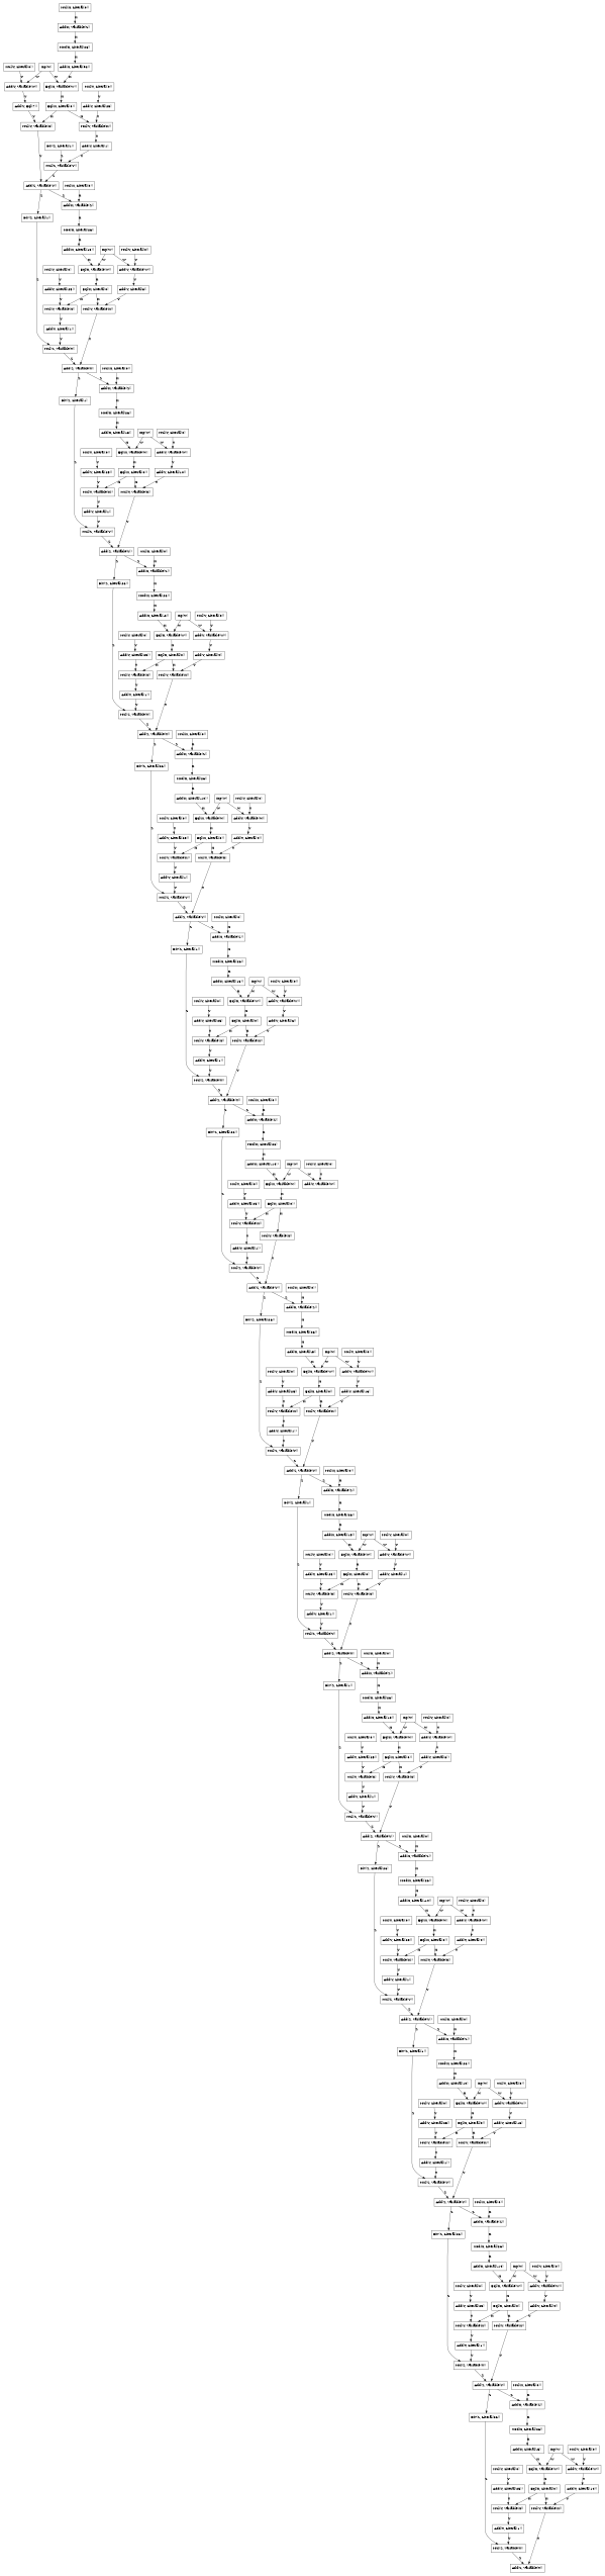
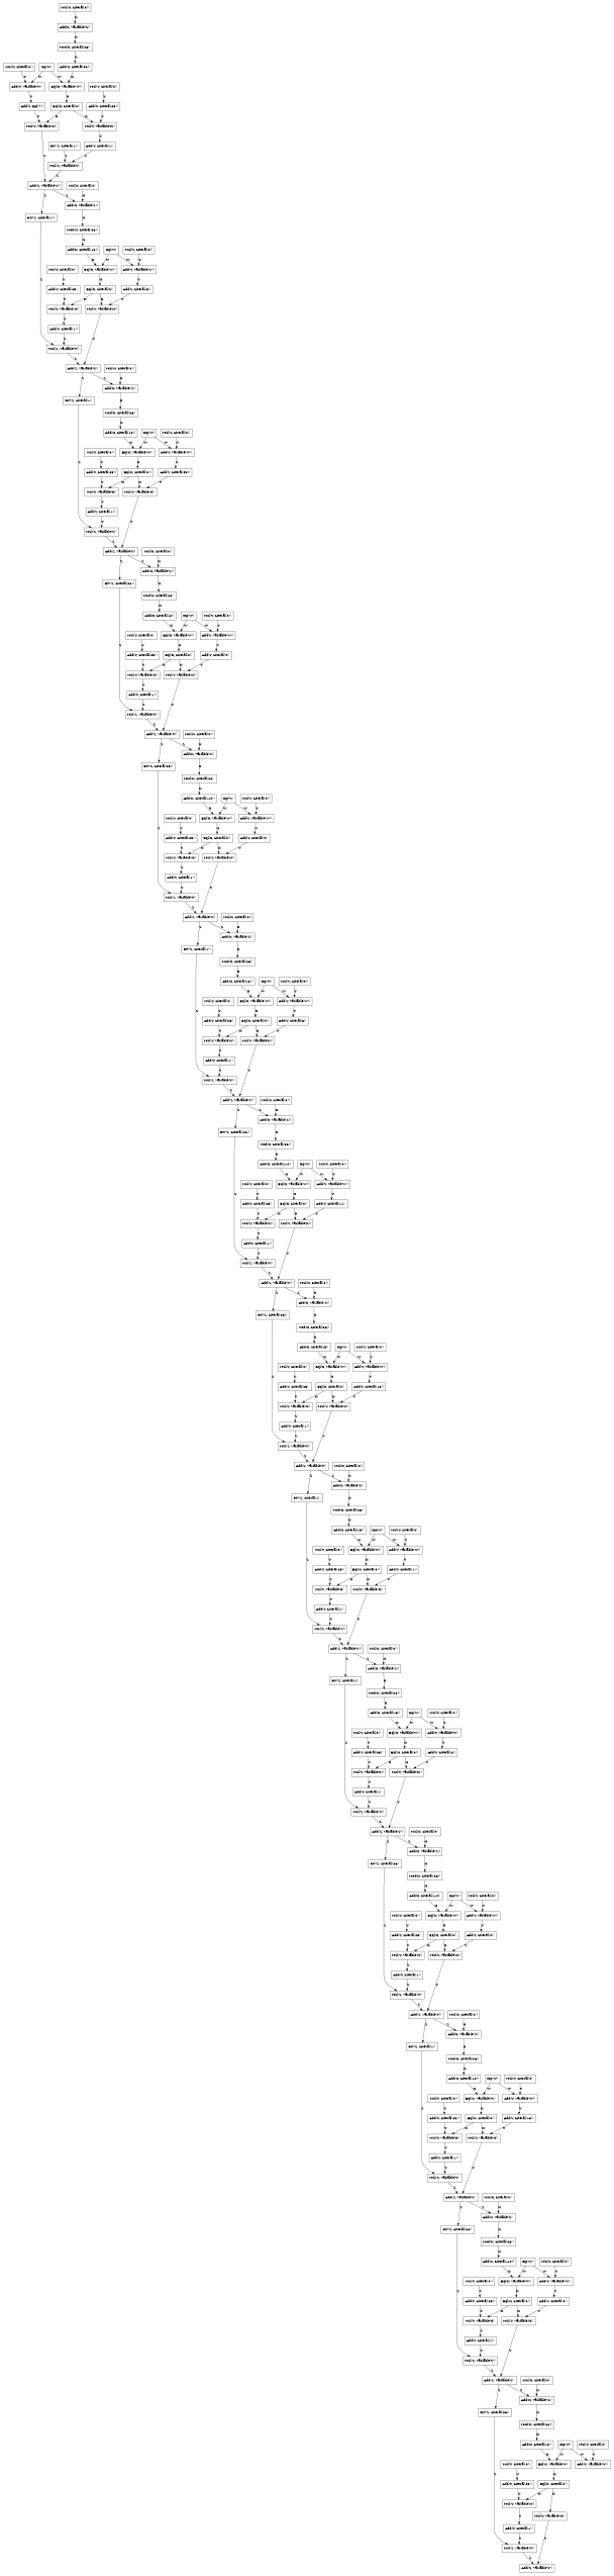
  digraph {
    fontname="DejaVu Serif"
    node [fontname="DejaVu Serif" shape=box]
    edge [fontname="DejaVu Serif" style=solid]
    n1 [label="Inp(W)"]
    n2 [label="Eql(X, Variable(W))"]
    n3 [label="Add(Y, Variable(W))"]
    n4 [label="Eql(X, Literal(0))"]
    n5 [label="Add(Y, Eql(7))"]
    n6 [label="Mul(X, Literal(0))"]
    n7 [label="Add(X, Variable(Z))"]
    n8 [label="Mod(X, Literal(26))"]
    n9 [label="Add(X, Literal(92))"]
    n10 [label="Div(Z, Literal(1))"]
    n11 [label="Mul(Z, Variable(Y))"]
    n12 [label="Add(Z, Variable(Y))"]
    n13 [label="Mul(Y, Variable(X))"]
    n14 [label="Mul(Y, Variable(X))"]
    n15 [label="Add(Y, Literal(1))"]
    n16 [label="Mul(Y, Literal(0))"]
    n17 [label="Add(Y, Literal(25))"]
    n18 [label="Add(X, Variable(Z))"]
    n19 [label="Div(Z, Literal(1))"]
    n20 [label="Mul(Y, Literal(0))"]
    n21 [label="Mod(X, Literal(26))"]
    n22 [label="Mul(Z, Variable(Y))"]
    n23 [label="Inp(W)"]
    n24 [label="Eql(X, Variable(W))"]
    n25 [label="Add(Y, Variable(W))"]
    n26 [label="Eql(X, Literal(0))"]
    n27 [label="Add(Y, Literal(8))"]
    n28 [label="Mul(X, Literal(0))"]
    n29 [label="Add(X, Literal(13))"]
    n30 [label="Add(Z, Variable(Y))"]
    n31 [label="Mul(Y, Variable(X))"]
    n32 [label="Mul(Y, Variable(X))"]
    n33 [label="Add(Y, Literal(1))"]
    n34 [label="Mul(Y, Literal(0))"]
    n35 [label="Add(Y, Literal(25))"]
    n36 [label="Add(X, Variable(Z))"]
    n37 [label="Div(Z, Literal(1))"]
    n38 [label="Mul(Y, Literal(0))"]
    n39 [label="Mod(X, Literal(26))"]
    n40 [label="Mul(Z, Variable(Y))"]
    n41 [label="Inp(W)"]
    n42 [label="Eql(X, Variable(W))"]
    n43 [label="Add(Y, Variable(W))"]
    n44 [label="Eql(X, Literal(0))"]
-   n45 [label="Add(Y, Literal(10))"]
+   n45 [label="Add(Y, Literal(50))"]
    n46 [label="Mul(X, Literal(0))"]
    n47 [label="Add(X, Literal(13))"]
    n48 [label="Add(Z, Variable(Y))"]
    n49 [label="Mul(Y, Variable(X))"]
    n50 [label="Mul(Y, Variable(X))"]
    n51 [label="Add(Y, Literal(1))"]
    n52 [label="Mul(Y, Literal(0))"]
    n53 [label="Add(Y, Literal(25))"]
    n54 [label="Add(X, Variable(Z))"]
    n55 [label="Div(Z, Literal(26))"]
    n56 [label="Mul(Y, Literal(0))"]
    n57 [label="Mod(X, Literal(26))"]
    n58 [label="Mul(Z, Variable(Y))"]
    n59 [label="Inp(W)"]
    n60 [label="Eql(X, Variable(W))"]
    n61 [label="Add(Y, Variable(W))"]
    n62 [label="Eql(X, Literal(0))"]
    n63 [label="Add(Y, Literal(4))"]
    n64 [label="Mul(X, Literal(0))"]
    n65 [label="Add(X, Literal(-2))"]
    n66 [label="Add(Z, Variable(Y))"]
    n67 [label="Mul(Y, Variable(X))"]
    n68 [label="Mul(Y, Variable(X))"]
    n69 [label="Add(Y, Literal(1))"]
    n70 [label="Mul(Y, Literal(0))"]
    n71 [label="Add(Y, Literal(25))"]
    n72 [label="Add(X, Variable(Z))"]
    n73 [label="Div(Z, Literal(26))"]
    n74 [label="Mul(Y, Literal(0))"]
    n75 [label="Mod(X, Literal(26))"]
    n76 [label="Mul(Z, Variable(Y))"]
    n77 [label="Inp(W)"]
    n78 [label="Eql(X, Variable(W))"]
    n79 [label="Add(Y, Variable(W))"]
    n80 [label="Eql(X, Literal(0))"]
    n81 [label="Add(Y, Literal(4))"]
    n82 [label="Mul(X, Literal(0))"]
    n83 [label="Add(X, Literal(-10))"]
    n84 [label="Add(Z, Variable(Y))"]
    n85 [label="Mul(Y, Variable(X))"]
    n86 [label="Mul(Y, Variable(X))"]
    n87 [label="Add(Y, Literal(1))"]
    n88 [label="Mul(Y, Literal(0))"]
    n89 [label="Add(Y, Literal(25))"]
    n90 [label="Add(X, Variable(Z))"]
    n91 [label="Div(Z, Literal(1))"]
    n92 [label="Mul(Y, Literal(0))"]
    n93 [label="Mod(X, Literal(26))"]
    n94 [label="Mul(Z, Variable(Y))"]
    n95 [label="Inp(W)"]
    n96 [label="Eql(X, Variable(W))"]
    n97 [label="Add(Y, Variable(W))"]
    n98 [label="Eql(X, Literal(0))"]
    n99 [label="Add(Y, Literal(6))"]
    n100 [label="Mul(X, Literal(0))"]
    n101 [label="Add(X, Literal(13))"]
    n102 [label="Add(Z, Variable(Y))"]
    n103 [label="Mul(Y, Variable(X))"]
    n104 [label="Mul(Y, Variable(X))"]
    n105 [label="Add(Y, Literal(1))"]
    n106 [label="Mul(Y, Literal(0))"]
    n107 [label="Add(Y, Literal(25))"]
    n108 [label="Add(X, Variable(Z))"]
    n109 [label="Div(Z, Literal(26))"]
    n110 [label="Mul(Y, Literal(0))"]
    n111 [label="Mod(X, Literal(26))"]
    n112 [label="Mul(Z, Variable(Y))"]
    n113 [label="Inp(W)"]
    n114 [label="Eql(X, Variable(W))"]
    n115 [label="Add(Y, Variable(W))"]
    n116 [label="Eql(X, Literal(0))"]
+   n117 [label="Add(Y, Literal(11))"]
    n118 [label="Mul(X, Literal(0))"]
    n119 [label="Add(X, Literal(-14))"]
    n120 [label="Add(Z, Variable(Y))"]
    n121 [label="Mul(Y, Variable(X))"]
    n122 [label="Mul(Y, Variable(X))"]
    n123 [label="Add(Y, Literal(1))"]
    n124 [label="Mul(Y, Literal(0))"]
    n125 [label="Add(Y, Literal(25))"]
    n126 [label="Add(X, Variable(Z))"]
    n127 [label="Div(Z, Literal(26))"]
    n128 [label="Mul(Y, Literal(0))"]
    n129 [label="Mod(X, Literal(26))"]
    n130 [label="Mul(Z, Variable(Y))"]
    n131 [label="Inp(W)"]
    n132 [label="Eql(X, Variable(W))"]
    n133 [label="Add(Y, Variable(W))"]
    n134 [label="Eql(X, Literal(0))"]
    n135 [label="Add(Y, Literal(13))"]
    n136 [label="Mul(X, Literal(0))"]
    n137 [label="Add(X, Literal(-5))"]
    n138 [label="Add(Z, Variable(Y))"]
    n139 [label="Mul(Y, Variable(X))"]
    n140 [label="Mul(Y, Variable(X))"]
    n141 [label="Add(Y, Literal(1))"]
    n142 [label="Mul(Y, Literal(0))"]
    n143 [label="Add(Y, Literal(25))"]
    n144 [label="Add(X, Variable(Z))"]
    n145 [label="Div(Z, Literal(1))"]
    n146 [label="Mul(Y, Literal(0))"]
    n147 [label="Mod(X, Literal(26))"]
    n148 [label="Mul(Z, Variable(Y))"]
    n149 [label="Inp(W)"]
    n150 [label="Eql(X, Variable(W))"]
    n151 [label="Add(Y, Variable(W))"]
    n152 [label="Eql(X, Literal(0))"]
    n153 [label="Add(Y, Literal(1))"]
    n154 [label="Mul(X, Literal(0))"]
    n155 [label="Add(X, Literal(15))"]
    n156 [label="Add(Z, Variable(Y))"]
    n157 [label="Mul(Y, Variable(X))"]
    n158 [label="Mul(Y, Variable(X))"]
    n159 [label="Add(Y, Literal(1))"]
    n160 [label="Mul(Y, Literal(0))"]
    n161 [label="Add(Y, Literal(25))"]
    n162 [label="Add(X, Variable(Z))"]
    n163 [label="Div(Z, Literal(1))"]
    n164 [label="Mul(Y, Literal(0))"]
    n165 [label="Mod(X, Literal(26))"]
    n166 [label="Mul(Z, Variable(Y))"]
    n167 [label="Inp(W)"]
    n168 [label="Eql(X, Variable(W))"]
    n169 [label="Add(Y, Variable(W))"]
    n170 [label="Eql(X, Literal(0))"]
    n171 [label="Add(Y, Literal(8))"]
    n172 [label="Mul(X, Literal(0))"]
    n173 [label="Add(X, Literal(15))"]
    n174 [label="Add(Z, Variable(Y))"]
    n175 [label="Mul(Y, Variable(X))"]
    n176 [label="Mul(Y, Variable(X))"]
    n177 [label="Add(Y, Literal(1))"]
    n178 [label="Mul(Y, Literal(0))"]
    n179 [label="Add(Y, Literal(25))"]
    n180 [label="Add(X, Variable(Z))"]
    n181 [label="Div(Z, Literal(26))"]
    n182 [label="Mul(Y, Literal(0))"]
    n183 [label="Mod(X, Literal(26))"]
    n184 [label="Mul(Z, Variable(Y))"]
    n185 [label="Inp(W)"]
    n186 [label="Eql(X, Variable(W))"]
    n187 [label="Add(Y, Variable(W))"]
    n188 [label="Eql(X, Literal(0))"]
    n189 [label="Add(Y, Literal(4))"]
    n190 [label="Mul(X, Literal(0))"]
    n191 [label="Add(X, Literal(-14))"]
    n192 [label="Add(Z, Variable(Y))"]
    n193 [label="Mul(Y, Variable(X))"]
    n194 [label="Mul(Y, Variable(X))"]
    n195 [label="Add(Y, Literal(1))"]
    n196 [label="Mul(Y, Literal(0))"]
    n197 [label="Add(Y, Literal(25))"]
    n198 [label="Add(X, Variable(Z))"]
    n199 [label="Div(Z, Literal(1))"]
    n200 [label="Mul(Y, Literal(0))"]
    n201 [label="Mod(X, Literal(26))"]
    n202 [label="Mul(Z, Variable(Y))"]
    n203 [label="Inp(W)"]
    n204 [label="Eql(X, Variable(W))"]
    n205 [label="Add(Y, Variable(W))"]
    n206 [label="Eql(X, Literal(0))"]
    n207 [label="Add(Y, Literal(13))"]
    n208 [label="Mul(X, Literal(0))"]
    n209 [label="Add(X, Literal(10))"]
    n210 [label="Add(Z, Variable(Y))"]
    n211 [label="Mul(Y, Variable(X))"]
    n212 [label="Mul(Y, Variable(X))"]
    n213 [label="Add(Y, Literal(1))"]
    n214 [label="Mul(Y, Literal(0))"]
    n215 [label="Add(Y, Literal(25))"]
    n216 [label="Add(X, Variable(Z))"]
    n217 [label="Div(Z, Literal(26))"]
    n218 [label="Mul(Y, Literal(0))"]
    n219 [label="Mod(X, Literal(26))"]
    n220 [label="Mul(Z, Variable(Y))"]
    n221 [label="Inp(W)"]
    n222 [label="Eql(X, Variable(W))"]
    n223 [label="Add(Y, Variable(W))"]
    n224 [label="Eql(X, Literal(0))"]
    n225 [label="Add(Y, Literal(4))"]
    n226 [label="Mul(X, Literal(0))"]
    n227 [label="Add(X, Literal(-14))"]
    n228 [label="Add(Z, Variable(Y))"]
    n229 [label="Mul(Y, Variable(X))"]
    n230 [label="Mul(Y, Variable(X))"]
    n231 [label="Add(Y, Literal(1))"]
    n232 [label="Mul(Y, Literal(0))"]
    n233 [label="Add(Y, Literal(25))"]
    n234 [label="Add(X, Variable(Z))"]
    n235 [label="Div(Z, Literal(26))"]
    n236 [label="Mul(Y, Literal(0))"]
    n237 [label="Mod(X, Literal(26))"]
    n238 [label="Mul(Z, Variable(Y))"]
    n239 [label="Inp(W)"]
    n240 [label="Eql(X, Variable(W))"]
    n241 [label="Add(Y, Variable(W))"]
    n242 [label="Eql(X, Literal(0))"]
-   n243 [label="Add(Y, Literal(14))"]
    n244 [label="Mul(X, Literal(0))"]
    n245 [label="Add(X, Literal(-5))"]
    n246 [label="Add(Z, Variable(Y))"]
    n247 [label="Mul(Y, Variable(X))"]
    n248 [label="Mul(Y, Variable(X))"]
    n249 [label="Add(Y, Literal(1))"]
    n250 [label="Mul(Y, Literal(0))"]
    n251 [label="Add(Y, Literal(25))"]
    n252 [label="Mul(Y, Literal(0))"]
    n1 -> n2 [label=W]
    n1 -> n3 [label=W]
    n2 -> n4 [label=X]
    n3 -> n5 [label=Y]
    n4 -> n13 [label=X]
    n4 -> n14 [label=X]
    n5 -> n14 [label=Y]
    n6 -> n7 [label=X]
    n7 -> n8 [label=X]
    n8 -> n9 [label=X]
    n9 -> n2 [label=X]
    n10 -> n11 [label=Z]
    n11 -> n12 [label=Z]
    n12 -> n18 [label=Z]
    n12 -> n19 [label=Z]
    n13 -> n15 [label=Y]
    n14 -> n12 [label=Y]
    n15 -> n11 [label=Y]
    n16 -> n17 [label=Y]
    n17 -> n13 [label=Y]
    n18 -> n21 [label=X]
    n19 -> n22 [label=Z]
    n20 -> n3 [label=Y]
    n21 -> n29 [label=X]
    n22 -> n30 [label=Z]
    n23 -> n24 [label=W]
    n23 -> n25 [label=W]
    n24 -> n26 [label=X]
    n25 -> n27 [label=Y]
    n26 -> n31 [label=X]
    n26 -> n32 [label=X]
    n27 -> n32 [label=Y]
    n28 -> n18 [label=X]
    n29 -> n24 [label=X]
    n30 -> n36 [label=Z]
    n30 -> n37 [label=Z]
    n31 -> n33 [label=Y]
    n32 -> n30 [label=Y]
    n33 -> n22 [label=Y]
    n34 -> n35 [label=Y]
    n35 -> n31 [label=Y]
    n36 -> n39 [label=X]
    n37 -> n40 [label=Z]
    n38 -> n25 [label=Y]
    n39 -> n47 [label=X]
    n40 -> n48 [label=Z]
    n41 -> n42 [label=W]
    n41 -> n43 [label=W]
    n42 -> n44 [label=X]
    n43 -> n45 [label=Y]
    n44 -> n49 [label=X]
    n44 -> n50 [label=X]
    n45 -> n50 [label=Y]
    n46 -> n36 [label=X]
    n47 -> n42 [label=X]
    n48 -> n54 [label=Z]
    n48 -> n55 [label=Z]
    n49 -> n51 [label=Y]
    n50 -> n48 [label=Y]
    n51 -> n40 [label=Y]
    n52 -> n53 [label=Y]
    n53 -> n49 [label=Y]
    n54 -> n57 [label=X]
    n55 -> n58 [label=Z]
    n56 -> n43 [label=Y]
    n57 -> n65 [label=X]
    n58 -> n66 [label=Z]
    n59 -> n60 [label=W]
    n59 -> n61 [label=W]
    n60 -> n62 [label=X]
    n61 -> n63 [label=Y]
    n62 -> n67 [label=X]
    n62 -> n68 [label=X]
    n63 -> n68 [label=Y]
    n64 -> n54 [label=X]
    n65 -> n60 [label=X]
    n66 -> n72 [label=Z]
    n66 -> n73 [label=Z]
    n67 -> n69 [label=Y]
    n68 -> n66 [label=Y]
    n69 -> n58 [label=Y]
    n70 -> n71 [label=Y]
    n71 -> n67 [label=Y]
    n72 -> n75 [label=X]
    n73 -> n76 [label=Z]
    n74 -> n61 [label=Y]
    n75 -> n83 [label=X]
    n76 -> n84 [label=Z]
    n77 -> n78 [label=W]
    n77 -> n79 [label=W]
    n78 -> n80 [label=X]
    n79 -> n81 [label=Y]
    n80 -> n85 [label=X]
    n80 -> n86 [label=X]
    n81 -> n86 [label=Y]
    n82 -> n72 [label=X]
    n83 -> n78 [label=X]
    n84 -> n90 [label=Z]
    n84 -> n91 [label=Z]
    n85 -> n87 [label=Y]
    n86 -> n84 [label=Y]
    n87 -> n76 [label=Y]
    n88 -> n89 [label=Y]
    n89 -> n85 [label=Y]
    n90 -> n93 [label=X]
    n91 -> n94 [label=Z]
    n92 -> n79 [label=Y]
    n93 -> n101 [label=X]
    n94 -> n102 [label=Z]
    n95 -> n96 [label=W]
    n95 -> n97 [label=W]
    n96 -> n98 [label=X]
    n97 -> n99 [label=Y]
    n98 -> n103 [label=X]
    n98 -> n104 [label=X]
    n99 -> n104 [label=Y]
    n100 -> n90 [label=X]
    n101 -> n96 [label=X]
    n102 -> n108 [label=Z]
    n102 -> n109 [label=Z]
    n103 -> n105 [label=Y]
    n104 -> n102 [label=Y]
    n105 -> n94 [label=Y]
    n106 -> n107 [label=Y]
    n107 -> n103 [label=Y]
    n108 -> n111 [label=X]
    n109 -> n112 [label=Z]
    n110 -> n97 [label=Y]
    n111 -> n119 [label=X]
    n112 -> n120 [label=Z]
    n113 -> n114 [label=W]
    n113 -> n115 [label=W]
    n114 -> n116 [label=X]
+   n115 -> n117 [label=Y]
    n116 -> n121 [label=X]
    n116 -> n122 [label=X]
+   n117 -> n122 [label=Y]
    n118 -> n108 [label=X]
    n119 -> n114 [label=X]
    n120 -> n126 [label=Z]
    n120 -> n127 [label=Z]
    n121 -> n123 [label=Y]
    n122 -> n120 [label=Y]
    n123 -> n112 [label=Y]
    n124 -> n125 [label=Y]
    n125 -> n121 [label=Y]
    n126 -> n129 [label=X]
    n127 -> n130 [label=Z]
    n128 -> n115 [label=Y]
    n129 -> n137 [label=X]
    n130 -> n138 [label=Z]
    n131 -> n132 [label=W]
    n131 -> n133 [label=W]
    n132 -> n134 [label=X]
    n133 -> n135 [label=Y]
    n134 -> n139 [label=X]
    n134 -> n140 [label=X]
    n135 -> n140 [label=Y]
    n136 -> n126 [label=X]
    n137 -> n132 [label=X]
    n138 -> n144 [label=Z]
    n138 -> n145 [label=Z]
    n139 -> n141 [label=Y]
    n140 -> n138 [label=Y]
    n141 -> n130 [label=Y]
    n142 -> n143 [label=Y]
    n143 -> n139 [label=Y]
    n144 -> n147 [label=X]
    n145 -> n148 [label=Z]
    n146 -> n133 [label=Y]
    n147 -> n155 [label=X]
    n148 -> n156 [label=Z]
    n149 -> n150 [label=W]
    n149 -> n151 [label=W]
    n150 -> n152 [label=X]
    n151 -> n153 [label=Y]
    n152 -> n157 [label=X]
    n152 -> n158 [label=X]
    n153 -> n158 [label=Y]
    n154 -> n144 [label=X]
    n155 -> n150 [label=X]
    n156 -> n162 [label=Z]
    n156 -> n163 [label=Z]
    n157 -> n159 [label=Y]
    n158 -> n156 [label=Y]
    n159 -> n148 [label=Y]
    n160 -> n161 [label=Y]
    n161 -> n157 [label=Y]
    n162 -> n165 [label=X]
    n163 -> n166 [label=Z]
    n164 -> n151 [label=Y]
    n165 -> n173 [label=X]
    n166 -> n174 [label=Z]
    n167 -> n168 [label=W]
    n167 -> n169 [label=W]
    n168 -> n170 [label=X]
    n169 -> n171 [label=Y]
    n170 -> n175 [label=X]
    n170 -> n176 [label=X]
    n171 -> n176 [label=Y]
    n172 -> n162 [label=X]
    n173 -> n168 [label=X]
    n174 -> n180 [label=Z]
    n174 -> n181 [label=Z]
    n175 -> n177 [label=Y]
    n176 -> n174 [label=Y]
    n177 -> n166 [label=Y]
    n178 -> n179 [label=Y]
    n179 -> n175 [label=Y]
    n180 -> n183 [label=X]
    n181 -> n184 [label=Z]
    n182 -> n169 [label=Y]
    n183 -> n191 [label=X]
    n184 -> n192 [label=Z]
    n185 -> n186 [label=W]
    n185 -> n187 [label=W]
    n186 -> n188 [label=X]
    n187 -> n189 [label=Y]
    n188 -> n193 [label=X]
    n188 -> n194 [label=X]
    n189 -> n194 [label=Y]
    n190 -> n180 [label=X]
    n191 -> n186 [label=X]
    n192 -> n198 [label=Z]
    n192 -> n199 [label=Z]
    n193 -> n195 [label=Y]
    n194 -> n192 [label=Y]
    n195 -> n184 [label=Y]
    n196 -> n197 [label=Y]
    n197 -> n193 [label=Y]
    n198 -> n201 [label=X]
    n199 -> n202 [label=Z]
    n200 -> n187 [label=Y]
    n201 -> n209 [label=X]
    n202 -> n210 [label=Z]
    n203 -> n204 [label=W]
    n203 -> n205 [label=W]
    n204 -> n206 [label=X]
    n205 -> n207 [label=Y]
    n206 -> n211 [label=X]
    n206 -> n212 [label=X]
    n207 -> n212 [label=Y]
    n208 -> n198 [label=X]
    n209 -> n204 [label=X]
    n210 -> n216 [label=Z]
    n210 -> n217 [label=Z]
    n211 -> n213 [label=Y]
    n212 -> n210 [label=Y]
    n213 -> n202 [label=Y]
    n214 -> n215 [label=Y]
    n215 -> n211 [label=Y]
    n216 -> n219 [label=X]
    n217 -> n220 [label=Z]
    n218 -> n205 [label=Y]
    n219 -> n227 [label=X]
    n220 -> n228 [label=Z]
    n221 -> n222 [label=W]
    n221 -> n223 [label=W]
    n222 -> n224 [label=X]
    n223 -> n225 [label=Y]
    n224 -> n229 [label=X]
    n224 -> n230 [label=X]
    n225 -> n230 [label=Y]
    n226 -> n216 [label=X]
    n227 -> n222 [label=X]
    n228 -> n234 [label=Z]
    n228 -> n235 [label=Z]
    n229 -> n231 [label=Y]
    n230 -> n228 [label=Y]
    n231 -> n220 [label=Y]
    n232 -> n233 [label=Y]
    n233 -> n229 [label=Y]
    n234 -> n237 [label=X]
    n235 -> n238 [label=Z]
    n236 -> n223 [label=Y]
    n237 -> n245 [label=X]
    n238 -> n246 [label=Z]
    n239 -> n240 [label=W]
    n239 -> n241 [label=W]
    n240 -> n242 [label=X]
-   n241 -> n243 [label=Y]
    n242 -> n247 [label=X]
    n242 -> n248 [label=X]
-   n243 -> n248 [label=Y]
    n244 -> n234 [label=X]
    n245 -> n240 [label=X]
    n247 -> n249 [label=Y]
    n248 -> n246 [label=Y]
    n249 -> n238 [label=Y]
    n250 -> n251 [label=Y]
    n251 -> n247 [label=Y]
    n252 -> n241 [label=Y]
  }
